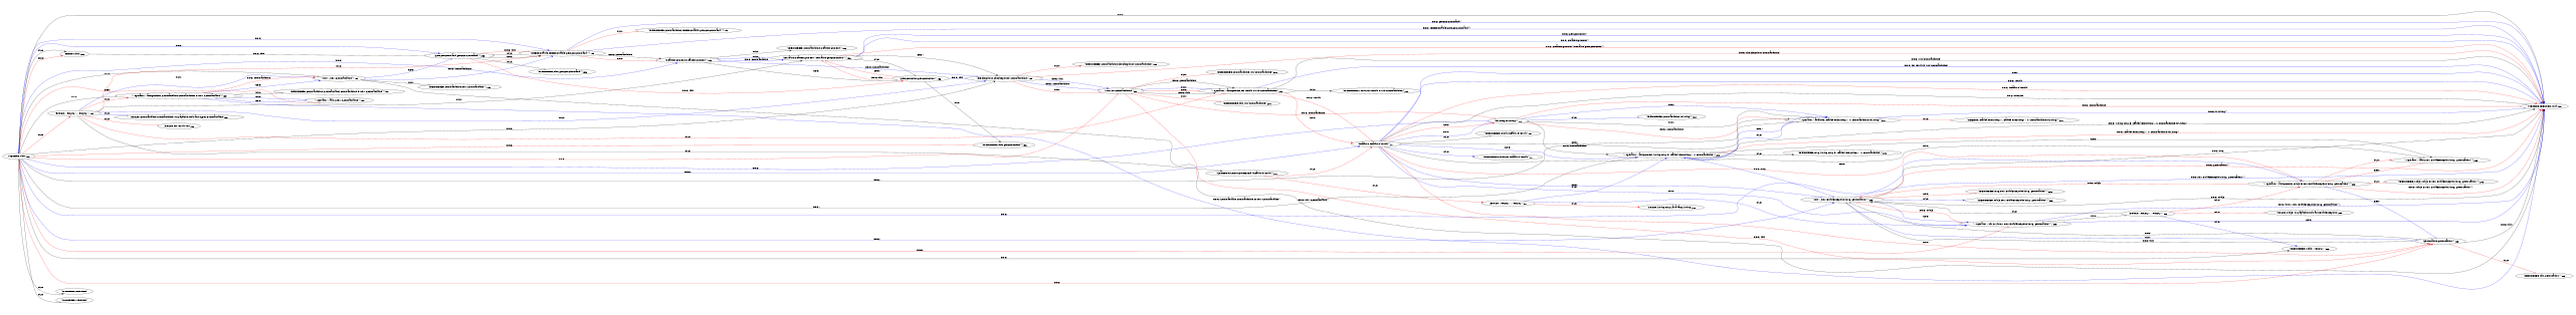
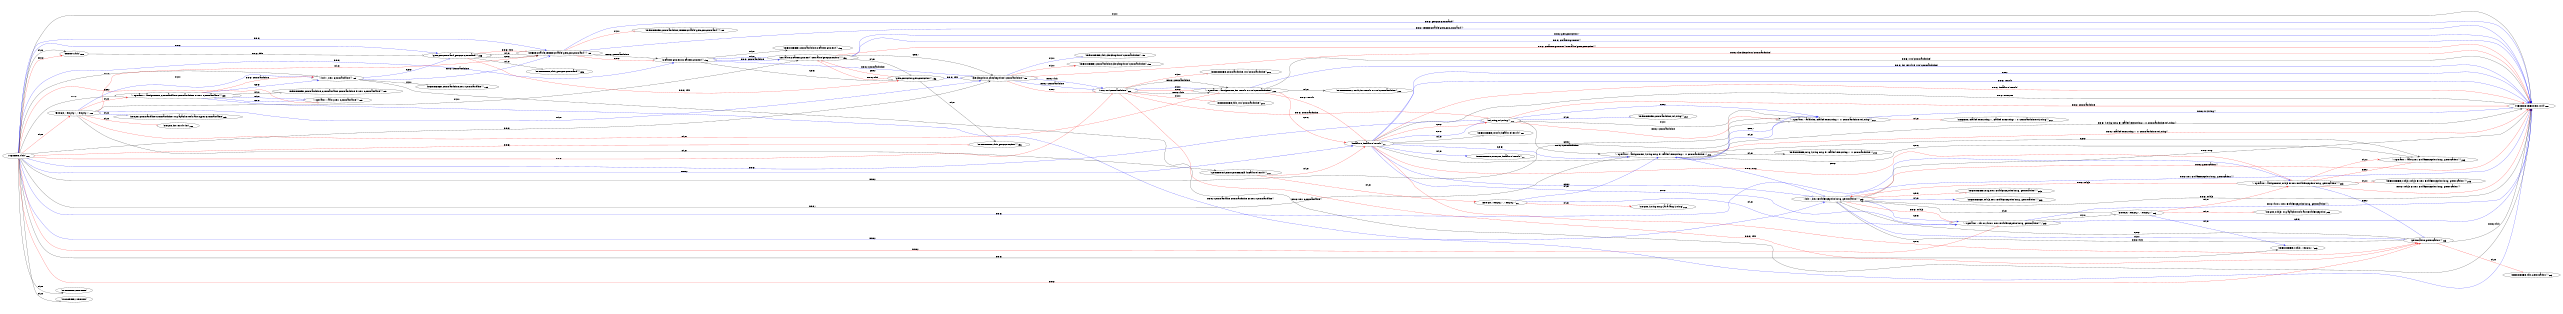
  digraph {
    rankdir=LR
    edge [arrowhead=odot color=blue]
    n1 [label=<(METHOD,doit)<SUB>188</SUB>>]
    n2 [label=<(PARAM,this)<SUB>188</SUB>>]
    n3 [label=<(BLOCK,&lt;empty&gt;,&lt;empty&gt;)<SUB>188</SUB>>]
    n4 [label=<(&lt;operator&gt;.assignment,Commandline commandLine = new Commandline())<SUB>189</SUB>>]
    n5 [label=<(&lt;operator&gt;.alloc,new Commandline())<SUB>189</SUB>>]
    n6 [label=<(&lt;init&gt;,new Commandline())<SUB>189</SUB>>]
    n7 [label=<(setExecutable,setExecutable(getCcmCommand()))<SUB>195</SUB>>]
    n8 [label=<(getCcmCommand,getCcmCommand())<SUB>195</SUB>>]
    n9 [label=<(createArgument,createArgument())<SUB>196</SUB>>]
    n10 [label=<(checkOptions,checkOptions(commandLine))<SUB>198</SUB>>]
    n11 [label=<(run,run(commandLine))<SUB>200</SUB>>]
    n12 [label=<(isFailure,isFailure(result))<SUB>201</SUB>>]
    n13 [label=<(&lt;operator&gt;.assignment,String msg = &quot;Failed executing: &quot; + commandLine...)<SUB>202</SUB>>]
    n14 [label=<(&lt;operator&gt;.addition,&quot;Failed executing: &quot; + commandLine.toString())<SUB>202</SUB>>]
    n15 [label=<(toString,toString())<SUB>202</SUB>>]
    n16 [label=<(&lt;operator&gt;.throw,throw new BuildException(msg, getLocation());)<SUB>203</SUB>>]
    n17 [label=<(&lt;operator&gt;.assignment,$obj3 = new BuildException(msg, getLocation()))<SUB>203</SUB>>]
    n18 [label=<(&lt;init&gt;,new BuildException(msg, getLocation()))<SUB>203</SUB>>]
    n19 [label=<(getLocation,getLocation())<SUB>203</SUB>>]
    n20 [label=<(IDENTIFIER,$obj3,&lt;empty&gt;)<SUB>203</SUB>>]
    n21 [label=<(MODIFIER,PRIVATE)>]
    n22 [label=<(MODIFIER,VIRTUAL)>]
    n23 [label=<(METHOD_RETURN,void)<SUB>188</SUB>>]
    n24 [label=<(IDENTIFIER,this,getCcmAction())<SUB>196</SUB>>]
    n25 [label=<(LOCAL,Commandline commandLine: org.apache.tools.ant.types.Commandline)<SUB>189</SUB>>]
    n26 [label=<(setValue,createArgument().setValue(getCcmAction()))<SUB>196</SUB>>]
    n27 [label=<(LOCAL,int result: int)<SUB>200</SUB>>]
    n28 [label=<(&lt;operator&gt;.assignment,int result = run(commandLine))<SUB>200</SUB>>]
    n29 [label=<(CONTROL_STRUCTURE,IF,if (isFailure(result)))<SUB>201</SUB>>]
    n30 [label=<(IDENTIFIER,commandLine,Commandline commandLine = new Commandline())<SUB>189</SUB>>]
    n31 [label=<(IDENTIFIER,commandLine,new Commandline())<SUB>189</SUB>>]
    n32 [label=<(IDENTIFIER,commandLine,setExecutable(getCcmCommand()))<SUB>195</SUB>>]
    n33 [label=<(getCcmAction,getCcmAction())<SUB>196</SUB>>]
    n34 [label=<(IDENTIFIER,this,getCcmCommand())<SUB>195</SUB>>]
    n35 [label=<(IDENTIFIER,commandLine,createArgument())<SUB>196</SUB>>]
+   n36 [label=<(IDENTIFIER,this,checkOptions(commandLine))<SUB>198</SUB>>]
    n37 [label=<(IDENTIFIER,commandLine,checkOptions(commandLine))<SUB>198</SUB>>]
    n38 [label=<(IDENTIFIER,this,run(commandLine))<SUB>200</SUB>>]
    n39 [label=<(IDENTIFIER,commandLine,run(commandLine))<SUB>200</SUB>>]
    n40 [label=<(IDENTIFIER,Execute,isFailure(result))<SUB>201</SUB>>]
    n41 [label=<(IDENTIFIER,result,isFailure(result))<SUB>201</SUB>>]
    n42 [label=<(&lt;operator&gt;.alloc,new BuildException(msg, getLocation()))<SUB>203</SUB>>]
    n43 [label=<(IDENTIFIER,msg,String msg = &quot;Failed executing: &quot; + commandLine...)<SUB>202</SUB>>]
    n44 [label=<(LITERAL,&quot;Failed executing: &quot;,&quot;Failed executing: &quot; + commandLine.toString())<SUB>202</SUB>>]
    n45 [label=<(IDENTIFIER,commandLine,toString())<SUB>202</SUB>>]
    n46 [label=<(BLOCK,&lt;empty&gt;,&lt;empty&gt;)<SUB>203</SUB>>]
    n47 [label=<(IDENTIFIER,$obj3,$obj3 = new BuildException(msg, getLocation()))<SUB>203</SUB>>]
    n48 [label=<(IDENTIFIER,$obj3,new BuildException(msg, getLocation()))<SUB>203</SUB>>]
    n49 [label=<(IDENTIFIER,msg,new BuildException(msg, getLocation()))<SUB>203</SUB>>]
    n50 [label=<(IDENTIFIER,this,getLocation())<SUB>203</SUB>>]
    n51 [label=<(IDENTIFIER,result,int result = run(commandLine))<SUB>200</SUB>>]
    n52 [label=<(BLOCK,&lt;empty&gt;,&lt;empty&gt;)<SUB>201</SUB>>]
    n53 [label=<(LOCAL,String msg: java.lang.String)<SUB>202</SUB>>]
    n54 [label=<(LOCAL,$obj3: org.apache.tools.ant.BuildException)<SUB>203</SUB>>]
    n1 -> n2 [arrowhead=vee color=black label="AST: "]
    n1 -> n2 [arrowhead=vee color=red label="DDG: "]
    n1 -> n3 [arrowhead=vee color=red label="AST: "]
    n1 -> n4 [color=black label="DDG: "]
    n1 -> n5 [color=red label="CFG: "]
    n1 -> n6 [color=black label="DDG: "]
    n1 -> n7 [arrowhead=vee label="DDG: "]
    n1 -> n8 [arrowhead=vee label="DDG: "]
    n1 -> n9 [arrowhead=vee label="DDG: "]
    n1 -> n10 [arrowhead=vee color=black label="DDG: "]
    n1 -> n11 [color=red label="DDG: "]
    n1 -> n12 [arrowhead=vee label="DDG: "]
    n1 -> n13 [color=black label="DDG: "]
    n1 -> n14 [color=black label="DDG: "]
    n1 -> n15 [label="DDG: "]
    n1 -> n16 [color=red label="DDG: "]
    n1 -> n17 [arrowhead=vee label="DDG: "]
    n1 -> n18 [arrowhead=vee label="DDG: "]
    n1 -> n19 [arrowhead=vee color=red label="DDG: "]
    n1 -> n20 [arrowhead=vee color=black label="DDG: "]
    n1 -> n21 [arrowhead=vee color=black label="AST: "]
    n1 -> n22 [color=black label="AST: "]
-   n1 -> n23 [color=black label="CFG: "]
+   n1 -> n23 [color=black label="AST: "]
    n1 -> n24 [color=red label="DDG: "]
    n2 -> n8 [color=black label="DDG: this"]
    n3 -> n4 [arrowhead=vee color=red label="AST: "]
    n3 -> n6 [label="AST: "]
    n3 -> n7 [arrowhead=vee color=red label="AST: "]
    n3 -> n10 [arrowhead=vee label="AST: "]
    n3 -> n25 [label="AST: "]
    n3 -> n26 [arrowhead=vee color=black label="AST: "]
    n3 -> n27 [color=red label="AST: "]
    n3 -> n28 [color=red label="AST: "]
    n3 -> n29 [arrowhead=vee color=black label="AST: "]
    n4 -> n5 [label="AST: "]
    n4 -> n6 [arrowhead=vee label="CFG: "]
    n4 -> n6 [arrowhead=vee color=red label="DDG: commandLine"]
    n4 -> n23 [arrowhead=vee label="DDG: Commandline commandLine = new Commandline()"]
    n4 -> n30 [color=black label="AST: "]
    n5 -> n4 [label="CFG: "]
    n6 -> n7 [arrowhead=vee label="DDG: commandLine"]
    n6 -> n8 [label="CFG: "]
    n6 -> n23 [color=black label="DDG: new Commandline()"]
    n6 -> n31 [color=black label="AST: "]
    n7 -> n8 [color=black label="AST: "]
    n7 -> n9 [color=red label="CFG: "]
    n7 -> n9 [arrowhead=vee color=black label="DDG: commandLine"]
    n7 -> n23 [arrowhead=vee label="DDG: getCcmCommand()"]
    n7 -> n23 [arrowhead=vee label="DDG: setExecutable(getCcmCommand())"]
    n7 -> n32 [color=red label="AST: "]
    n8 -> n7 [arrowhead=vee color=black label="CFG: "]
    n8 -> n7 [color=red label="DDG: this"]
    n8 -> n33 [arrowhead=vee color=red label="DDG: this"]
    n8 -> n34 [color=black label="AST: "]
    n9 -> n10 [label="DDG: commandLine"]
    n9 -> n26 [arrowhead=vee label="DDG: commandLine"]
    n9 -> n33 [color=black label="CFG: "]
    n9 -> n35 [arrowhead=vee color=black label="AST: "]
    n10 -> n11 [color=red label="CFG: "]
    n10 -> n11 [arrowhead=vee label="DDG: this"]
    n10 -> n11 [label="DDG: commandLine"]
    n10 -> n23 [color=red label="DDG: checkOptions(commandLine)"]
+   n10 -> n36 [label="AST: "]
    n10 -> n37 [arrowhead=vee color=red label="AST: "]
    n11 -> n15 [color=red label="DDG: commandLine"]
    n11 -> n19 [arrowhead=vee color=red label="DDG: this"]
    n11 -> n28 [color=red label="CFG: "]
    n11 -> n28 [arrowhead=vee color=black label="DDG: this"]
    n11 -> n28 [arrowhead=vee color=black label="DDG: commandLine"]
    n11 -> n38 [color=red label="AST: "]
    n11 -> n39 [color=red label="AST: "]
    n12 -> n13 [arrowhead=vee label="CDG: "]
    n12 -> n14 [arrowhead=vee color=black label="CDG: "]
    n12 -> n15 [arrowhead=vee color=red label="CFG: "]
    n12 -> n15 [label="CDG: "]
    n12 -> n16 [arrowhead=vee label="CDG: "]
    n12 -> n17 [color=red label="CDG: "]
    n12 -> n18 [label="CDG: "]
    n12 -> n19 [arrowhead=vee color=red label="CDG: "]
    n12 -> n23 [label="CFG: "]
    n12 -> n23 [label="DDG: result"]
    n12 -> n23 [arrowhead=vee color=red label="DDG: isFailure(result)"]
    n12 -> n23 [color=black label="DDG: Execute"]
    n12 -> n40 [arrowhead=vee label="AST: "]
    n12 -> n41 [color=black label="AST: "]
    n12 -> n42 [color=black label="CDG: "]
    n13 -> n14 [arrowhead=vee label="AST: "]
    n13 -> n18 [label="DDG: msg"]
    n13 -> n23 [arrowhead=vee color=red label="DDG: &quot;Failed executing: &quot; + commandLine.toString()"]
    n13 -> n23 [arrowhead=vee color=black label="DDG: String msg = &quot;Failed executing: &quot; + commandLine.toString()"]
    n13 -> n42 [arrowhead=vee color=black label="CFG: "]
    n13 -> n43 [arrowhead=vee color=black label="AST: "]
    n14 -> n13 [arrowhead=vee label="CFG: "]
    n14 -> n15 [color=black label="AST: "]
    n14 -> n23 [label="DDG: toString()"]
    n14 -> n44 [color=red label="AST: "]
    n15 -> n13 [arrowhead=vee color=black label="DDG: commandLine"]
    n15 -> n14 [arrowhead=vee label="CFG: "]
    n15 -> n14 [color=red label="DDG: commandLine"]
    n15 -> n23 [color=red label="DDG: commandLine"]
    n15 -> n45 [label="AST: "]
    n16 -> n23 [arrowhead=vee label="CFG: "]
    n16 -> n23 [label="DDG: throw new BuildException(msg, getLocation());"]
    n16 -> n46 [color=black label="AST: "]
    n17 -> n18 [arrowhead=vee color=red label="DDG: $obj3"]
    n17 -> n19 [label="CFG: "]
    n17 -> n23 [arrowhead=vee color=red label="DDG: $obj3 = new BuildException(msg, getLocation())"]
    n17 -> n42 [arrowhead=vee color=red label="AST: "]
    n17 -> n47 [color=red label="AST: "]
    n18 -> n16 [arrowhead=vee label="CFG: "]
    n18 -> n16 [color=red label="DDG: $obj3"]
    n18 -> n19 [label="AST: "]
    n18 -> n23 [color=black label="DDG: $obj3"]
    n18 -> n23 [color=black label="DDG: msg"]
    n18 -> n23 [arrowhead=vee color=red label="DDG: getLocation()"]
    n18 -> n23 [arrowhead=vee label="DDG: new BuildException(msg, getLocation())"]
    n18 -> n48 [arrowhead=vee label="AST: "]
    n18 -> n49 [color=red label="CDG: "]
    n19 -> n18 [color=black label="CFG: "]
    n19 -> n18 [color=black label="DDG: this"]
    n19 -> n23 [color=black label="DDG: this"]
    n19 -> n50 [color=red label="AST: "]
    n26 -> n9 [label="AST: "]
    n26 -> n10 [arrowhead=vee color=black label="CFG: "]
    n26 -> n23 [arrowhead=vee label="DDG: createArgument()"]
    n26 -> n23 [arrowhead=vee label="DDG: getCcmAction()"]
    n26 -> n23 [color=red label="DDG: createArgument().setValue(getCcmAction())"]
    n26 -> n33 [color=black label="AST: "]
    n28 -> n11 [label="AST: "]
    n28 -> n12 [arrowhead=vee color=red label="CFG: "]
    n28 -> n12 [color=red label="DDG: result"]
    n28 -> n23 [color=black label="DDG: run(commandLine)"]
    n28 -> n23 [arrowhead=vee label="DDG: int result = run(commandLine)"]
    n28 -> n51 [arrowhead=vee color=black label="AST: "]
    n29 -> n12 [arrowhead=vee color=red label="AST: "]
    n29 -> n52 [arrowhead=vee color=red label="AST: "]
    n33 -> n10 [label="DDG: this"]
    n33 -> n24 [arrowhead=vee color=black label="AST: "]
    n33 -> n26 [color=red label="CFG: "]
    n33 -> n26 [color=red label="DDG: this"]
    n42 -> n17 [color=red label="CFG: "]
    n46 -> n17 [arrowhead=vee color=red label="AST: "]
    n46 -> n18 [arrowhead=vee color=black label="AST: "]
    n46 -> n20 [arrowhead=vee label="AST: "]
    n46 -> n54 [color=red label="AST: "]
    n52 -> n13 [arrowhead=vee label="AST: "]
    n52 -> n16 [label="AST: "]
    n52 -> n53 [arrowhead=vee color=red label="AST: "]
  }
